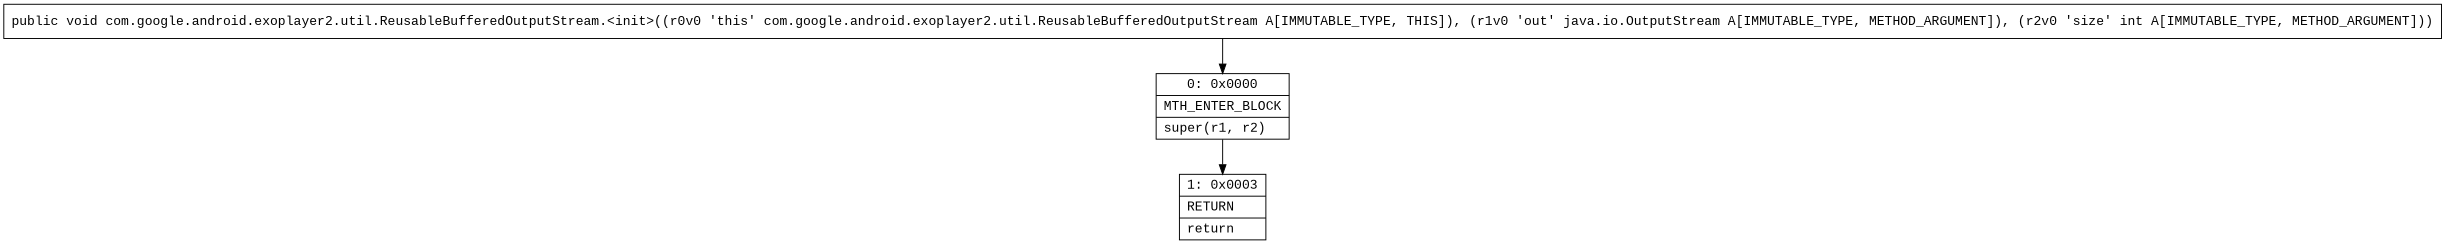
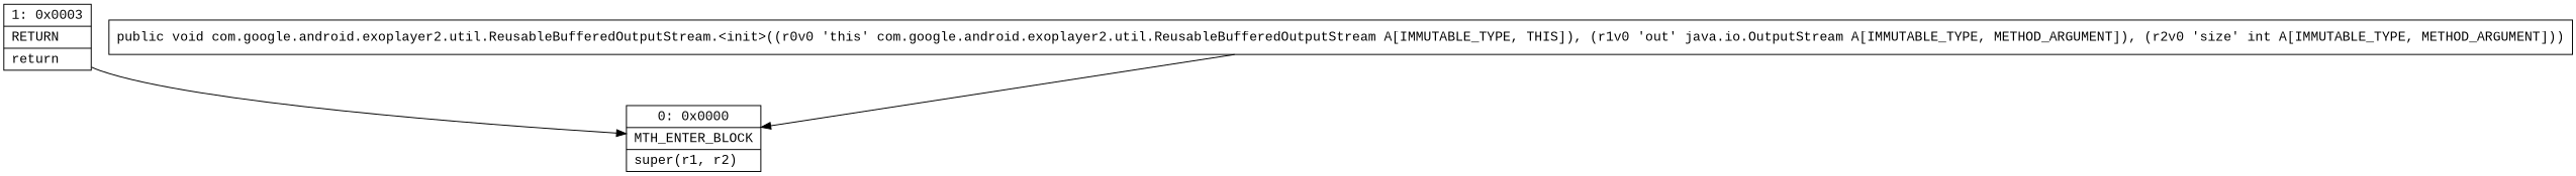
  digraph {
    fontname="Liberation Mono"
    node [shape=record fontname="Liberation Mono"]
    edge [fontname="Liberation Mono"]
    n1 [label="{0\:\ 0x0000|MTH_ENTER_BLOCK\l|super(r1, r2)\l}"]
    n2 [label="{1\:\ 0x0003|RETURN\l|return\l}"]
    n3 [label="{public void com.google.android.exoplayer2.util.ReusableBufferedOutputStream.\<init\>((r0v0 'this' com.google.android.exoplayer2.util.ReusableBufferedOutputStream A[IMMUTABLE_TYPE, THIS]), (r1v0 'out' java.io.OutputStream A[IMMUTABLE_TYPE, METHOD_ARGUMENT]), (r2v0 'size' int A[IMMUTABLE_TYPE, METHOD_ARGUMENT])) }"]
-   n1 -> n2
+   n2 -> n1
    n3 -> n1
  }
